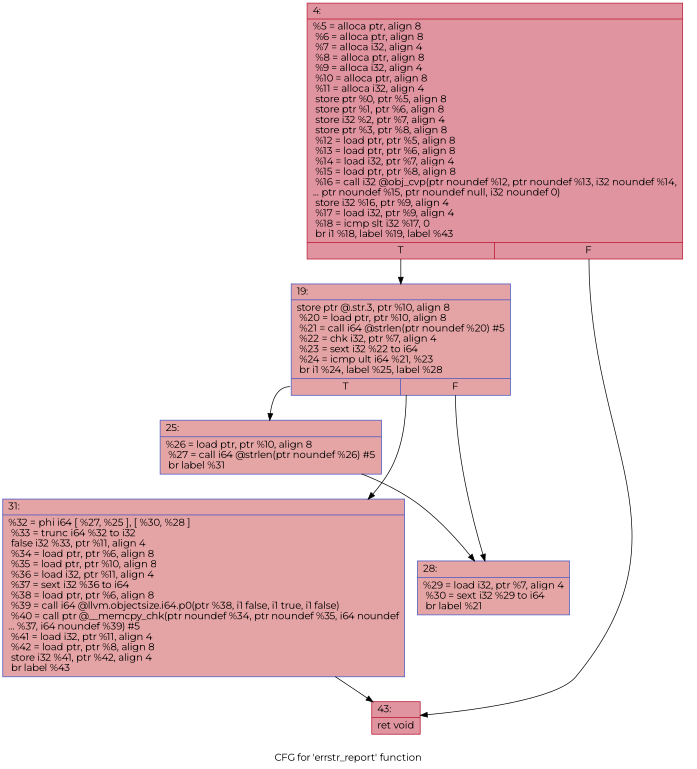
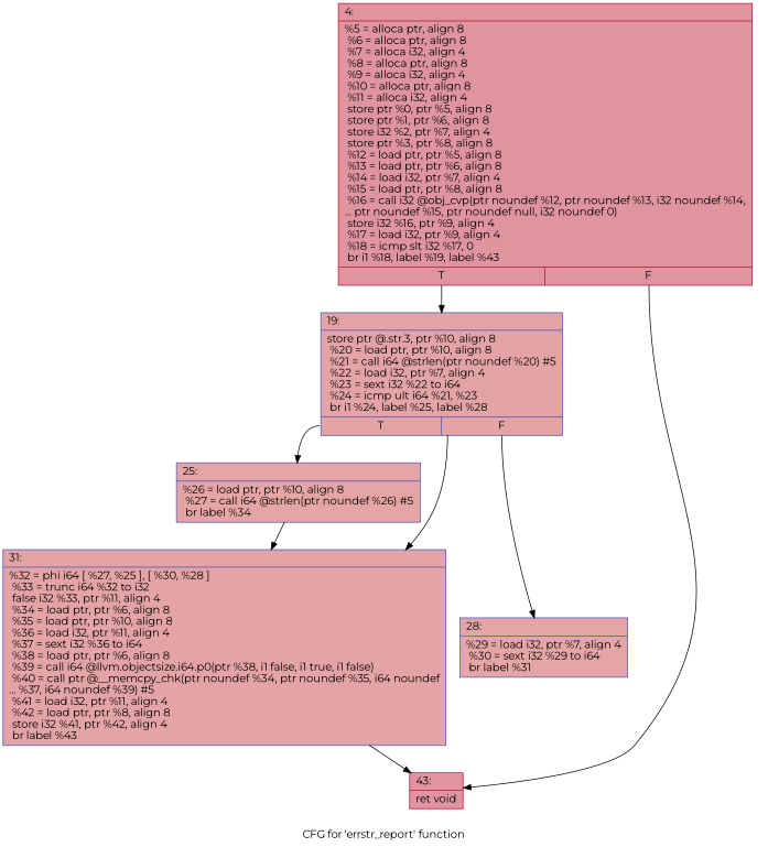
  digraph {
    fontname=Montserrat
    label="CFG for 'errstr_report' function"
    node [color="#3d50c3ff" fillcolor="#b70d2870" fontname=Montserrat shape=record style=filled]
    edge [fontname=Montserrat]
    n1 [color="#b70d28ff" label="{4:\l|  %5 = alloca ptr, align 8\l  %6 = alloca ptr, align 8\l  %7 = alloca i32, align 4\l  %8 = alloca ptr, align 8\l  %9 = alloca i32, align 4\l  %10 = alloca ptr, align 8\l  %11 = alloca i32, align 4\l  store ptr %0, ptr %5, align 8\l  store ptr %1, ptr %6, align 8\l  store i32 %2, ptr %7, align 4\l  store ptr %3, ptr %8, align 8\l  %12 = load ptr, ptr %5, align 8\l  %13 = load ptr, ptr %6, align 8\l  %14 = load i32, ptr %7, align 4\l  %15 = load ptr, ptr %8, align 8\l  %16 = call i32 @obj_cvp(ptr noundef %12, ptr noundef %13, i32 noundef %14,\l... ptr noundef %15, ptr noundef null, i32 noundef 0)\l  store i32 %16, ptr %9, align 4\l  %17 = load i32, ptr %9, align 4\l  %18 = icmp slt i32 %17, 0\l  br i1 %18, label %19, label %43\l|{<s0>T|<s1>F}}"]
-   n2 [fillcolor="#c32e3170" label="{19:\l|  store ptr @.str.3, ptr %10, align 8\l  %20 = load ptr, ptr %10, align 8\l  %21 = call i64 @strlen(ptr noundef %20) #5\l  %22 = chk i32, ptr %7, align 4\l  %23 = sext i32 %22 to i64\l  %24 = icmp ult i64 %21, %23\l  br i1 %24, label %25, label %28\l|{<s0>T|<s1>F}}"]
+   n2 [fillcolor="#c32e3170" label="{19:\l|  store ptr @.str.3, ptr %10, align 8\l  %20 = load ptr, ptr %10, align 8\l  %21 = call i64 @strlen(ptr noundef %20) #5\l  %22 = load i32, ptr %7, align 4\l  %23 = sext i32 %22 to i64\l  %24 = icmp ult i64 %21, %23\l  br i1 %24, label %25, label %28\l|{<s0>T|<s1>F}}"]
    n3 [color="#b70d28ff" label="{43:\l|  ret void\l}"]
-   n4 [fillcolor="#c5333470" label="{25:\l|  %26 = load ptr, ptr %10, align 8\l  %27 = call i64 @strlen(ptr noundef %26) #5\l  br label %31\l}"]
-   n5 [fillcolor="#c5333470" label="{28:\l|  %29 = load i32, ptr %7, align 4\l  %30 = sext i32 %29 to i64\l  br label %21\l}"]
+   n4 [fillcolor="#c5333470" label="{25:\l|  %26 = load ptr, ptr %10, align 8\l  %27 = call i64 @strlen(ptr noundef %26) #5\l  br label %34\l}"]
+   n5 [fillcolor="#c5333470" label="{28:\l|  %29 = load i32, ptr %7, align 4\l  %30 = sext i32 %29 to i64\l  br label %31\l}"]
    n6 [fillcolor="#c32e3170" label="{31:\l|  %32 = phi i64 [ %27, %25 ], [ %30, %28 ]\l  %33 = trunc i64 %32 to i32\l  false i32 %33, ptr %11, align 4\l  %34 = load ptr, ptr %6, align 8\l  %35 = load ptr, ptr %10, align 8\l  %36 = load i32, ptr %11, align 4\l  %37 = sext i32 %36 to i64\l  %38 = load ptr, ptr %6, align 8\l  %39 = call i64 @llvm.objectsize.i64.p0(ptr %38, i1 false, i1 true, i1 false)\l  %40 = call ptr @__memcpy_chk(ptr noundef %34, ptr noundef %35, i64 noundef\l... %37, i64 noundef %39) #5\l  %41 = load i32, ptr %11, align 4\l  %42 = load ptr, ptr %8, align 8\l  store i32 %41, ptr %42, align 4\l  br label %43\l}"]
    n1 -> n2 [tailport=s0]
    n1 -> n3 [tailport=s1]
    n2 -> n4 [tailport=s0]
    n2 -> n5 [tailport=s1]
    n2 -> n6
-   n4 -> n5
+   n4 -> n6
    n6 -> n3
  }
